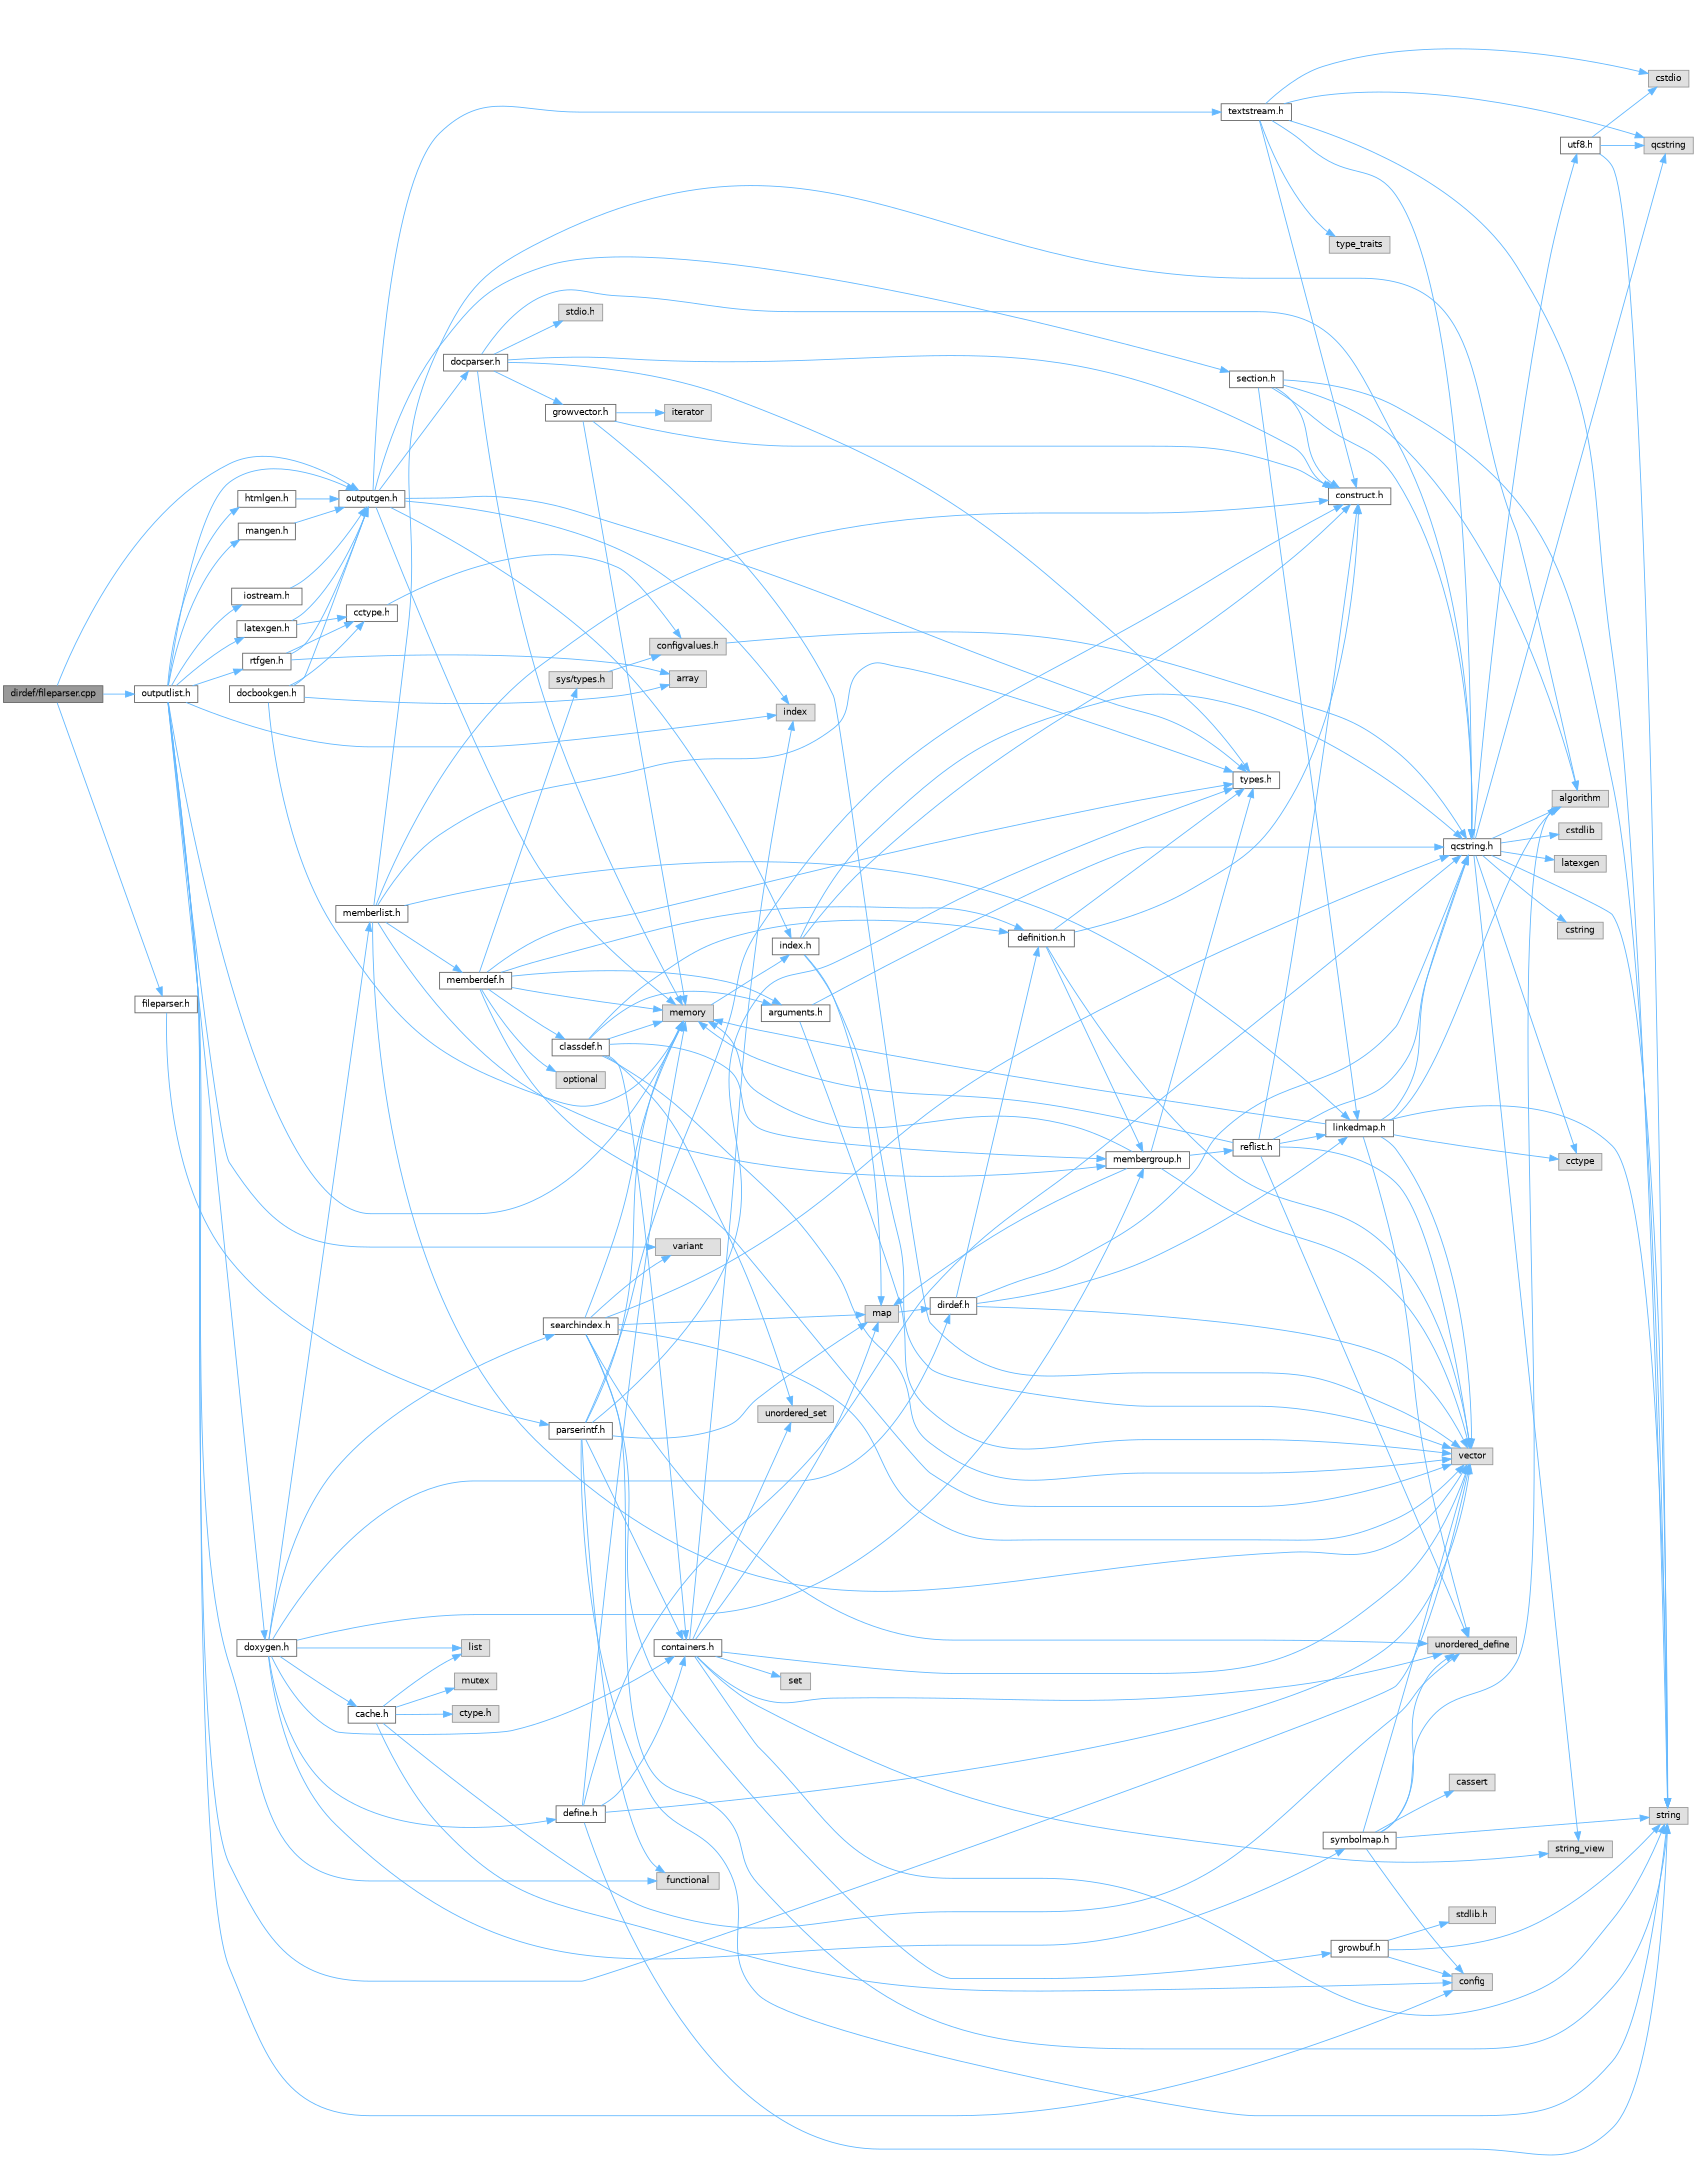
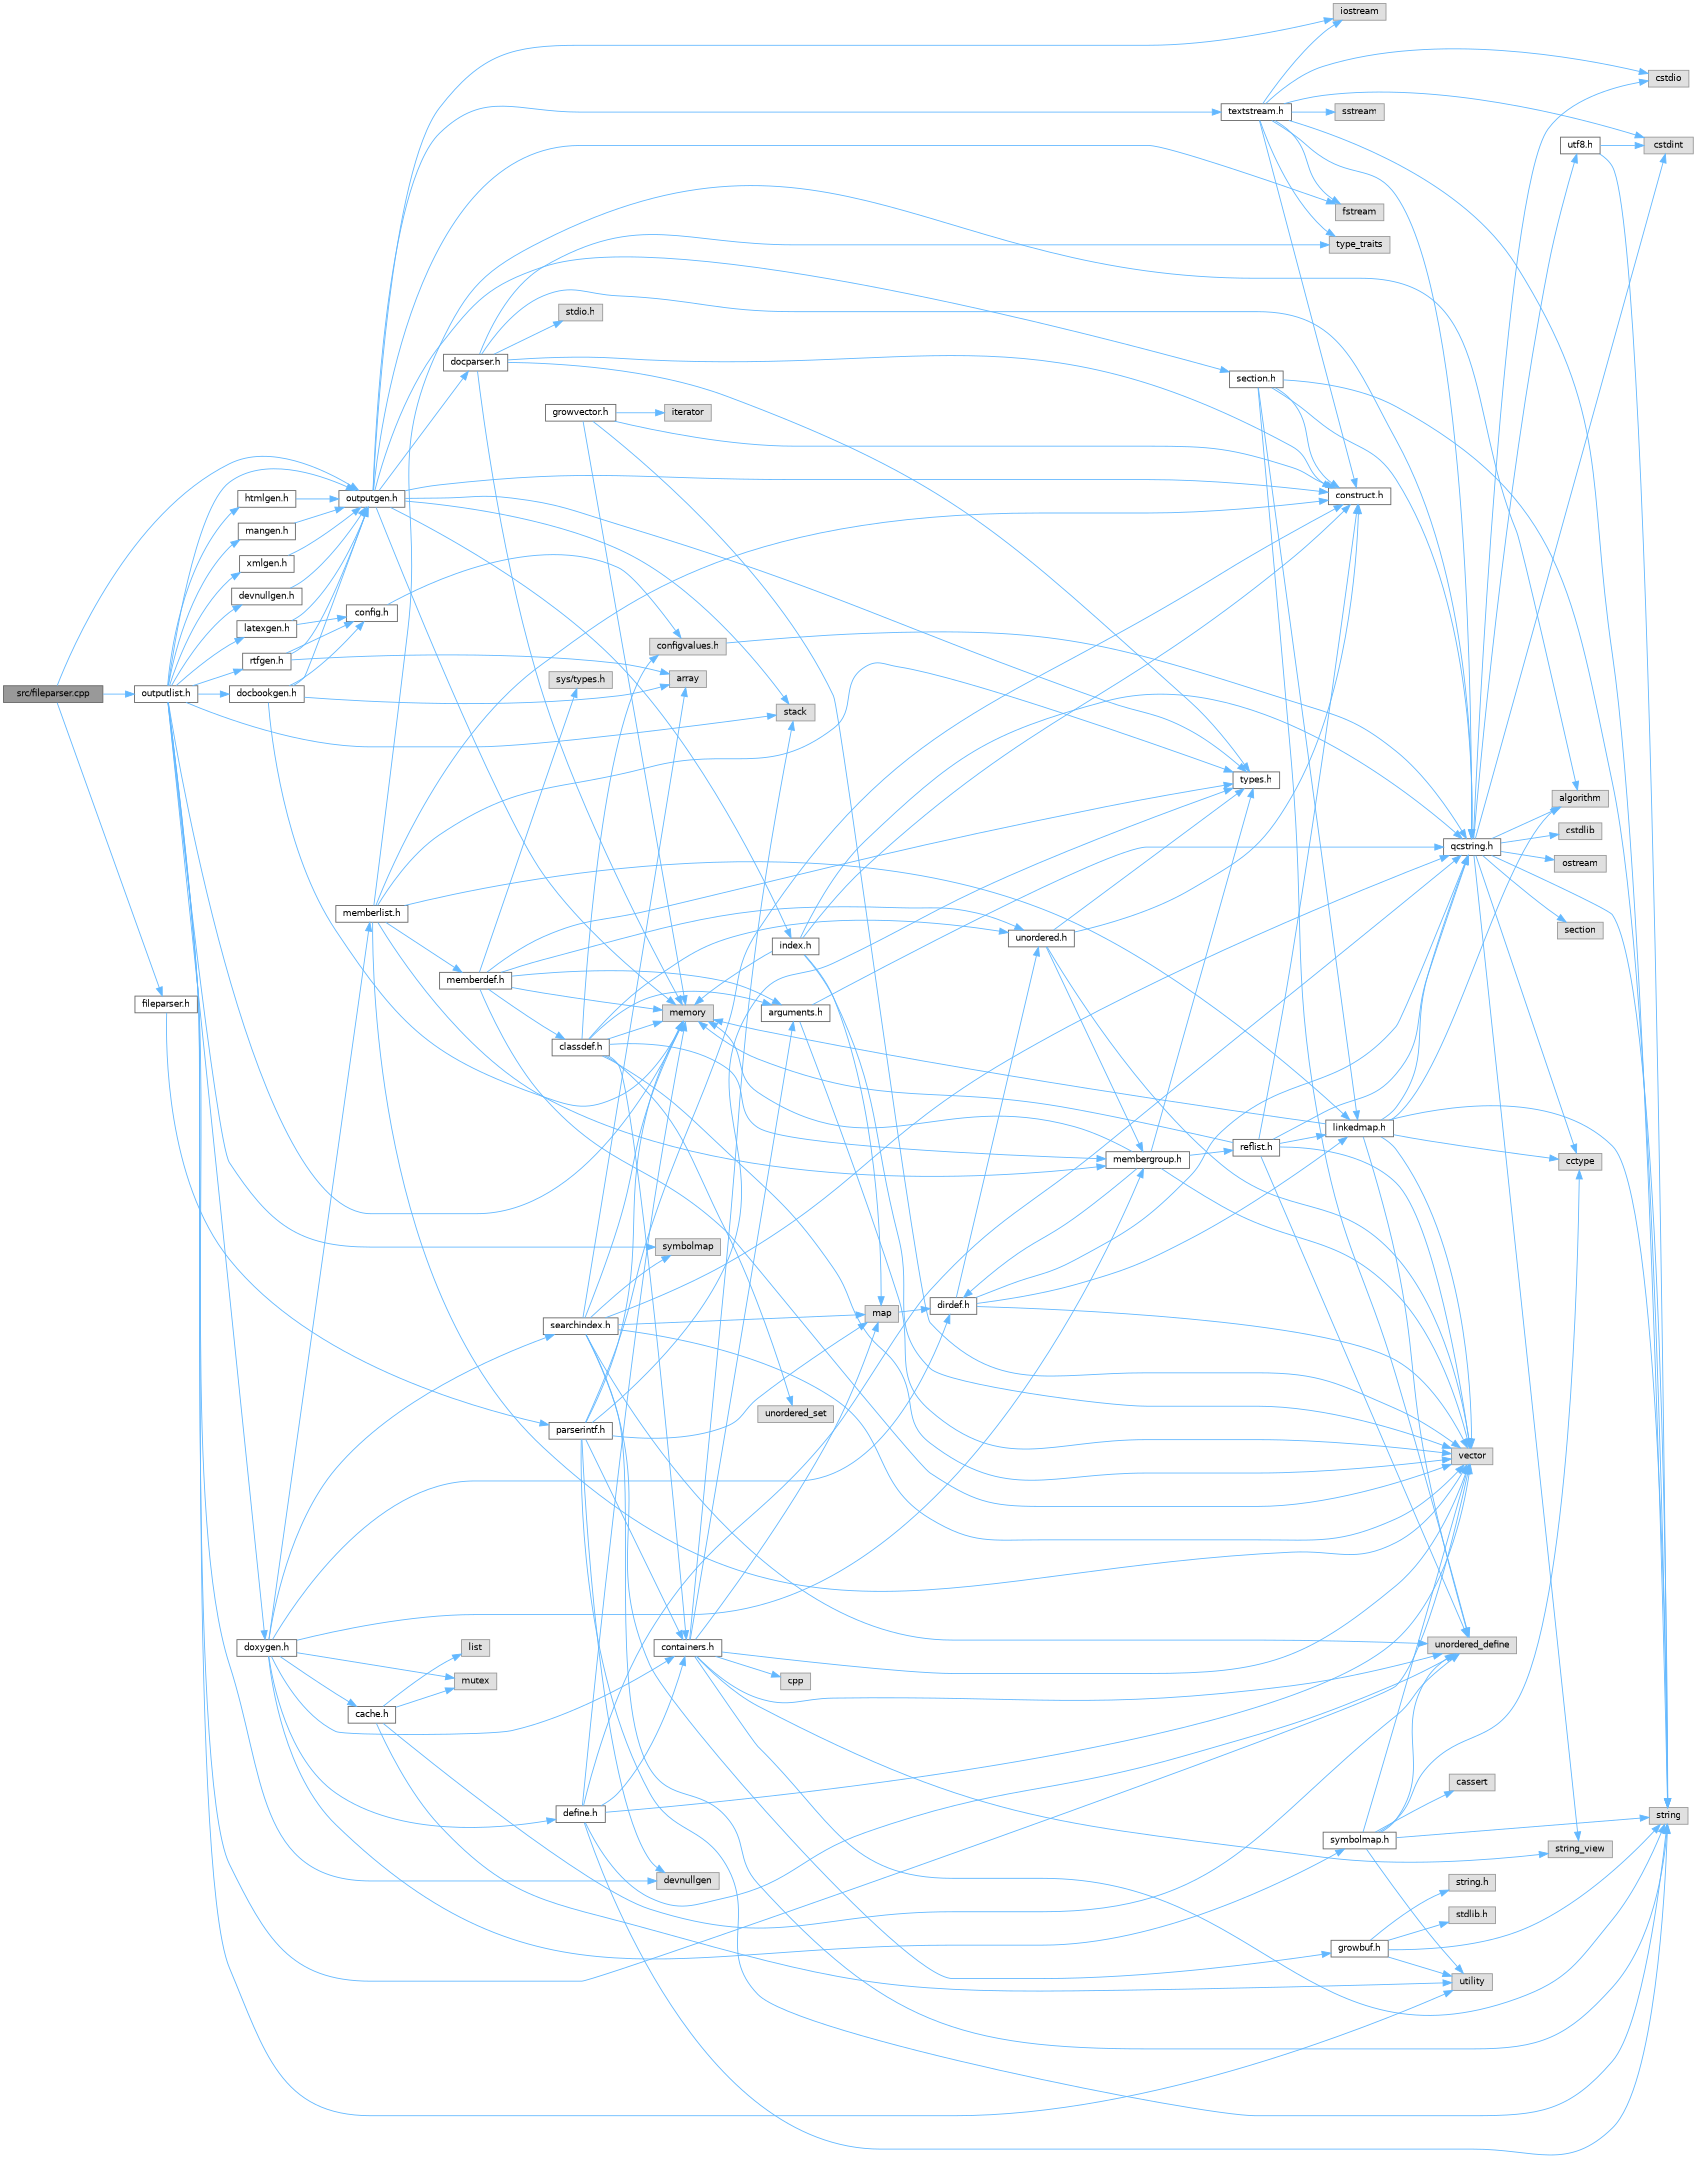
  digraph {
    rankdir=LR
    node [color=grey40 fillcolor=white fontname=Helvetica fontsize=10 shape=box style=filled]
    edge [color=steelblue1 fontname=Helvetica fontsize=10 labelfontname=Helvetica labelfontsize=10 style=solid]
-   n1 [color=gray40 fillcolor=grey60 fontcolor=black height=0.2 label="dirdef/fileparser.cpp" width=0.4]
+   n1 [color=gray40 fillcolor=grey60 fontcolor=black height=0.2 label="src/fileparser.cpp" width=0.4]
    n2 [height=0.2 label="fileparser.h" width=0.4]
    n3 [height=0.2 label="outputgen.h" width=0.4]
    n4 [height=0.2 label="outputlist.h" width=0.4]
    n5 [height=0.2 label="parserintf.h" width=0.4]
    n6 [color=grey60 fillcolor="#E0E0E0" height=0.2 label=memory width=0.4]
    n7 [height=0.2 label="types.h" width=0.4]
    n8 [height=0.2 label="construct.h" width=0.4]
-   n9 [color=grey60 fillcolor="#E0E0E0" height=0.2 label=index width=0.4]
+   n9 [color=grey60 fillcolor="#E0E0E0" height=0.2 label=stack width=0.4]
+   n10 [color=grey60 fillcolor="#E0E0E0" height=0.2 label=iostream width=0.4]
+   n11 [color=grey60 fillcolor="#E0E0E0" height=0.2 label=fstream width=0.4]
    n12 [height=0.2 label="index.h" width=0.4]
    n13 [height=0.2 label="section.h" width=0.4]
    n14 [height=0.2 label="textstream.h" width=0.4]
    n15 [height=0.2 label="docparser.h" width=0.4]
-   n16 [color=grey60 fillcolor="#E0E0E0" height=0.2 label=functional width=0.4]
+   n16 [color=grey60 fillcolor="#E0E0E0" height=0.2 label=devnullgen width=0.4]
    n17 [color=grey60 fillcolor="#E0E0E0" height=0.2 label=vector width=0.4]
-   n18 [color=grey60 fillcolor="#E0E0E0" height=0.2 label=config width=0.4]
-   n19 [color=grey60 fillcolor="#E0E0E0" height=0.2 label=variant width=0.4]
+   n18 [color=grey60 fillcolor="#E0E0E0" height=0.2 label=utility width=0.4]
+   n19 [color=grey60 fillcolor="#E0E0E0" height=0.2 label=symbolmap width=0.4]
    n20 [height=0.2 label="doxygen.h" width=0.4]
    n21 [height=0.2 label="htmlgen.h" width=0.4]
    n22 [height=0.2 label="latexgen.h" width=0.4]
    n23 [height=0.2 label="rtfgen.h" width=0.4]
    n24 [height=0.2 label="mangen.h" width=0.4]
    n25 [height=0.2 label="docbookgen.h" width=0.4]
-   n27 [height=0.2 label="iostream.h" width=0.4]
+   n26 [height=0.2 label="xmlgen.h" width=0.4]
+   n27 [height=0.2 label="devnullgen.h" width=0.4]
    n28 [color=grey60 fillcolor="#E0E0E0" height=0.2 label=map width=0.4]
    n29 [color=grey60 fillcolor="#E0E0E0" height=0.2 label=string width=0.4]
    n30 [height=0.2 label="containers.h" width=0.4]
    n31 [height=0.2 label="dirdef.h" width=0.4]
    n32 [color=grey60 fillcolor="#E0E0E0" height=0.2 label=string_view width=0.4]
-   n33 [color=grey60 fillcolor="#E0E0E0" height=0.2 label=set width=0.4]
+   n33 [color=grey60 fillcolor="#E0E0E0" height=0.2 label=cpp width=0.4]
    n34 [color=grey60 fillcolor="#E0E0E0" height=0.2 label=unordered_set width=0.4]
    n35 [color=grey60 fillcolor="#E0E0E0" height=0.2 label=unordered_define width=0.4]
    n36 [height=0.2 label="qcstring.h" width=0.4]
    n37 [color=grey60 fillcolor="#E0E0E0" height=0.2 label=algorithm width=0.4]
    n38 [color=grey60 fillcolor="#E0E0E0" height=0.2 label=cctype width=0.4]
-   n39 [color=grey60 fillcolor="#E0E0E0" height=0.2 label=cstring width=0.4]
+   n39 [color=grey60 fillcolor="#E0E0E0" height=0.2 label=section width=0.4]
    n40 [color=grey60 fillcolor="#E0E0E0" height=0.2 label=cstdio width=0.4]
    n41 [color=grey60 fillcolor="#E0E0E0" height=0.2 label=cstdlib width=0.4]
-   n42 [color=grey60 fillcolor="#E0E0E0" height=0.2 label=qcstring width=0.4]
-   n43 [color=grey60 fillcolor="#E0E0E0" height=0.2 label=latexgen width=0.4]
+   n42 [color=grey60 fillcolor="#E0E0E0" height=0.2 label=cstdint width=0.4]
+   n43 [color=grey60 fillcolor="#E0E0E0" height=0.2 label=ostream width=0.4]
    n44 [height=0.2 label="utf8.h" width=0.4]
    n45 [height=0.2 label="linkedmap.h" width=0.4]
+   n46 [color=grey60 fillcolor="#E0E0E0" height=0.2 label=sstream width=0.4]
    n47 [color=grey60 fillcolor="#E0E0E0" height=0.2 label=type_traits width=0.4]
    n48 [color=grey60 fillcolor="#E0E0E0" height=0.2 label="stdio.h" width=0.4]
    n49 [height=0.2 label="growvector.h" width=0.4]
    n50 [color=grey60 fillcolor="#E0E0E0" height=0.2 label=iterator width=0.4]
    n51 [color=grey60 fillcolor="#E0E0E0" height=0.2 label=mutex width=0.4]
    n52 [height=0.2 label="membergroup.h" width=0.4]
    n53 [height=0.2 label="memberlist.h" width=0.4]
    n54 [height=0.2 label="define.h" width=0.4]
    n55 [height=0.2 label="cache.h" width=0.4]
    n56 [height=0.2 label="symbolmap.h" width=0.4]
    n57 [height=0.2 label="searchindex.h" width=0.4]
-   n58 [height=0.2 label="cctype.h" width=0.4]
+   n58 [height=0.2 label="config.h" width=0.4]
    n59 [color=grey60 fillcolor="#E0E0E0" height=0.2 label=array width=0.4]
    n60 [height=0.2 label="reflist.h" width=0.4]
-   n61 [height=0.2 label="definition.h" width=0.4]
+   n61 [height=0.2 label="unordered.h" width=0.4]
    n62 [height=0.2 label="memberdef.h" width=0.4]
    n63 [color=grey60 fillcolor="#E0E0E0" height=0.2 label=list width=0.4]
-   n64 [color=grey60 fillcolor="#E0E0E0" height=0.2 label="ctype.h" width=0.4]
    n65 [color=grey60 fillcolor="#E0E0E0" height=0.2 label=cassert width=0.4]
    n66 [height=0.2 label="growbuf.h" width=0.4]
-   n67 [color=grey60 fillcolor="#E0E0E0" height=0.2 label=optional width=0.4]
    n68 [color=grey60 fillcolor="#E0E0E0" height=0.2 label="sys/types.h" width=0.4]
    n69 [height=0.2 label="arguments.h" width=0.4]
    n70 [height=0.2 label="classdef.h" width=0.4]
    n71 [color=grey60 fillcolor="#E0E0E0" height=0.2 label="configvalues.h" width=0.4]
    n72 [color=grey60 fillcolor="#E0E0E0" height=0.2 label="stdlib.h" width=0.4]
+   n73 [color=grey60 fillcolor="#E0E0E0" height=0.2 label="string.h" width=0.4]
    n1 -> n2
    n1 -> n3
    n1 -> n4
    n2 -> n5
    n3 -> n6
    n3 -> n7
+   n3 -> n8
    n3 -> n9
+   n3 -> n10
+   n3 -> n11
    n3 -> n12
    n3 -> n13
    n3 -> n14
    n3 -> n15
    n4 -> n3
    n4 -> n6
    n4 -> n9
    n4 -> n16
    n4 -> n17
    n4 -> n18
    n4 -> n19
    n4 -> n20
    n4 -> n21
    n4 -> n22
    n4 -> n23
    n4 -> n24
+   n4 -> n25
+   n4 -> n26
    n4 -> n27
    n5 -> n6
    n5 -> n7
    n5 -> n8
    n5 -> n16
    n5 -> n28
    n5 -> n29
    n5 -> n30
-   n6 -> n12
+   n12 -> n6
    n12 -> n8
    n12 -> n17
    n12 -> n28
    n12 -> n36
    n13 -> n8
    n13 -> n29
-   n13 -> n37
+   n13 -> n35
    n13 -> n36
    n13 -> n45
    n14 -> n8
+   n14 -> n10
+   n14 -> n11
    n14 -> n29
    n14 -> n36
    n14 -> n40
    n14 -> n42
+   n14 -> n46
    n14 -> n47
    n15 -> n6
    n15 -> n7
    n15 -> n8
    n15 -> n36
    n15 -> n48
-   n15 -> n49
+   n15 -> n47
    n20 -> n30
    n20 -> n31
-   n20 -> n63
+   n20 -> n51
    n20 -> n52
    n20 -> n53
    n20 -> n54
    n20 -> n55
    n20 -> n56
    n20 -> n57
    n21 -> n3
    n22 -> n3
    n22 -> n58
    n23 -> n3
    n23 -> n58
    n23 -> n59
    n24 -> n3
    n25 -> n3
    n25 -> n6
    n25 -> n58
    n25 -> n59
+   n26 -> n3
    n27 -> n3
    n28 -> n31
    n30 -> n9
    n30 -> n17
    n30 -> n28
    n30 -> n29
    n30 -> n32
    n30 -> n33
-   n30 -> n34
+   n30 -> n69
    n30 -> n35
    n31 -> n17
    n31 -> n36
    n31 -> n45
    n31 -> n61
    n36 -> n29
    n36 -> n32
    n36 -> n37
    n36 -> n38
    n36 -> n39
-   n44 -> n40
+   n36 -> n40
    n36 -> n41
    n36 -> n42
    n36 -> n43
    n36 -> n44
    n44 -> n29
    n44 -> n42
    n45 -> n6
    n45 -> n17
    n45 -> n29
    n45 -> n35
    n45 -> n36
    n45 -> n37
    n45 -> n38
    n49 -> n6
    n49 -> n8
    n49 -> n17
    n49 -> n50
    n52 -> n6
    n52 -> n7
    n52 -> n17
-   n52 -> n28
+   n52 -> n31
    n52 -> n60
    n53 -> n7
    n53 -> n8
    n53 -> n17
    n53 -> n37
    n53 -> n45
    n53 -> n52
    n53 -> n62
    n54 -> n6
    n54 -> n17
    n54 -> n29
    n54 -> n30
+   n54 -> n35
    n54 -> n36
    n55 -> n18
    n55 -> n35
    n55 -> n51
    n55 -> n63
-   n55 -> n64
    n56 -> n17
    n56 -> n18
    n56 -> n29
    n56 -> n35
-   n56 -> n37
+   n56 -> n38
    n56 -> n65
    n57 -> n6
    n57 -> n17
    n57 -> n19
    n57 -> n28
    n57 -> n29
    n57 -> n35
    n57 -> n36
+   n57 -> n59
    n57 -> n66
    n58 -> n71
    n60 -> n6
    n60 -> n8
    n60 -> n17
    n60 -> n35
    n60 -> n36
    n60 -> n45
    n61 -> n7
    n61 -> n8
    n61 -> n17
    n61 -> n52
    n62 -> n6
    n62 -> n7
    n62 -> n17
    n62 -> n61
-   n62 -> n67
    n62 -> n68
    n62 -> n69
    n62 -> n70
    n66 -> n18
    n66 -> n29
    n66 -> n72
+   n66 -> n73
    n69 -> n17
    n69 -> n36
    n70 -> n6
    n70 -> n17
    n70 -> n30
    n70 -> n34
    n70 -> n52
    n70 -> n61
    n70 -> n69
-   n68 -> n71
+   n70 -> n71
    n71 -> n36
  }
